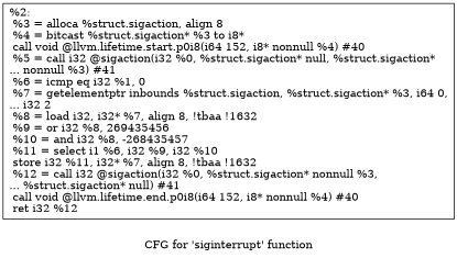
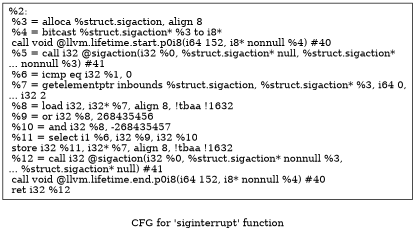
  digraph {
    label="CFG for 'siginterrupt' function"
-   n1 [label="{%2:\l  %3 = alloca %struct.sigaction, align 8\l  %4 = bitcast %struct.sigaction* %3 to i8*\l  call void @llvm.lifetime.start.p0i8(i64 152, i8* nonnull %4) #40\l  %5 = call i32 @sigaction(i32 %0, %struct.sigaction* null, %struct.sigaction*\l... nonnull %3) #41\l  %6 = icmp eq i32 %1, 0\l  %7 = getelementptr inbounds %struct.sigaction, %struct.sigaction* %3, i64 0,\l... i32 2\l  %8 = load i32, i32* %7, align 8, !tbaa !1632\l  %9 = or i32 %8, 269435456\l  %10 = and i32 %8, -268435457\l  %11 = select i1 %6, i32 %9, i32 %10\l  store i32 %11, i32* %7, align 8, !tbaa !1632\l  %12 = call i32 @sigaction(i32 %0, %struct.sigaction* nonnull %3,\l... %struct.sigaction* null) #41\l  call void @llvm.lifetime.end.p0i8(i64 152, i8* nonnull %4) #40\l  ret i32 %12\l}" shape=record]
+   n1 [label="{%2:\l  %3 = alloca %struct.sigaction, align 8\l  %4 = bitcast %struct.sigaction* %3 to i8*\l  call void @llvm.lifetime.start.p0i8(i64 152, i8* nonnull %4) #40\l  %5 = call i32 @sigaction(i32 %0, %struct.sigaction* null, %struct.sigaction*\l... nonnull %3) #41\l  %6 = icmp eq i32 %1, 0\l  %7 = getelementptr inbounds %struct.sigaction, %struct.sigaction* %3, i64 0,\l... i32 2\l  %8 = load i32, i32* %7, align 8, !tbaa !1632\l  %9 = or i32 %8, 268435456\l  %10 = and i32 %8, -268435457\l  %11 = select i1 %6, i32 %9, i32 %10\l  store i32 %11, i32* %7, align 8, !tbaa !1632\l  %12 = call i32 @sigaction(i32 %0, %struct.sigaction* nonnull %3,\l... %struct.sigaction* null) #41\l  call void @llvm.lifetime.end.p0i8(i64 152, i8* nonnull %4) #40\l  ret i32 %12\l}" shape=record]
  }
